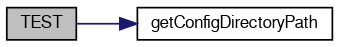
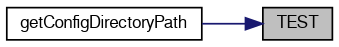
  digraph {
    rankdir=LR
    node [color=black fontname=FreeSans fontsize=10 shape=record style=filled]
    n1 [fillcolor=grey75 fontcolor=black height=0.2 label=TEST width=0.4]
    n2 [fillcolor=white height=0.2 label=getConfigDirectoryPath width=0.4]
-   n1 -> n2 [color=midnightblue fontname=FreeSans fontsize=10 labelfontname=FreeSans labelfontsize=10 style=solid]
+   n2 -> n1 [color=midnightblue fontname=FreeSans fontsize=10 labelfontname=FreeSans labelfontsize=10 style=solid]
  }
